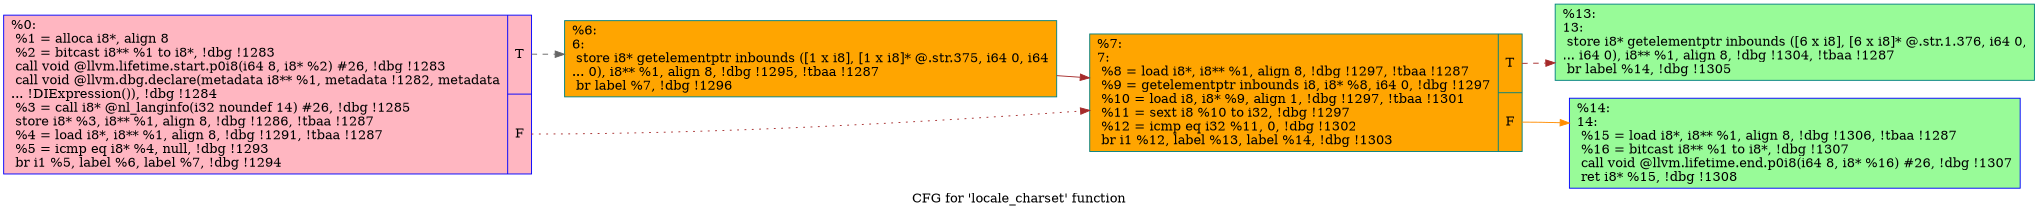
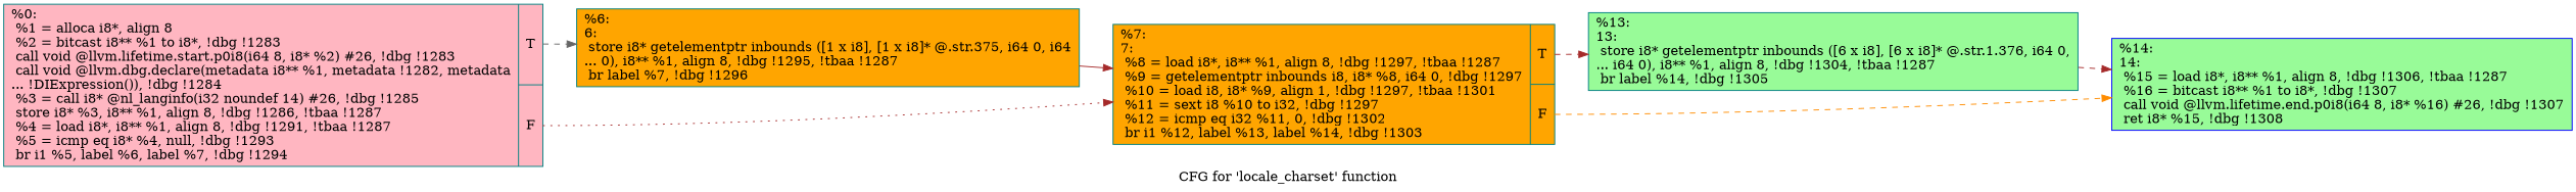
  digraph {
    label="CFG for 'locale_charset' function"
    rankdir=LR
    node [color=teal fillcolor=orange shape=record style=filled]
    edge [color=brown style=dashed]
-   n1 [color=blue fillcolor=lightpink label="{%0:\l  %1 = alloca i8*, align 8\l  %2 = bitcast i8** %1 to i8*, !dbg !1283\l  call void @llvm.lifetime.start.p0i8(i64 8, i8* %2) #26, !dbg !1283\l  call void @llvm.dbg.declare(metadata i8** %1, metadata !1282, metadata\l... !DIExpression()), !dbg !1284\l  %3 = call i8* @nl_langinfo(i32 noundef 14) #26, !dbg !1285\l  store i8* %3, i8** %1, align 8, !dbg !1286, !tbaa !1287\l  %4 = load i8*, i8** %1, align 8, !dbg !1291, !tbaa !1287\l  %5 = icmp eq i8* %4, null, !dbg !1293\l  br i1 %5, label %6, label %7, !dbg !1294\l|{<s0>T|<s1>F}}"]
+   n1 [fillcolor=lightpink label="{%0:\l  %1 = alloca i8*, align 8\l  %2 = bitcast i8** %1 to i8*, !dbg !1283\l  call void @llvm.lifetime.start.p0i8(i64 8, i8* %2) #26, !dbg !1283\l  call void @llvm.dbg.declare(metadata i8** %1, metadata !1282, metadata\l... !DIExpression()), !dbg !1284\l  %3 = call i8* @nl_langinfo(i32 noundef 14) #26, !dbg !1285\l  store i8* %3, i8** %1, align 8, !dbg !1286, !tbaa !1287\l  %4 = load i8*, i8** %1, align 8, !dbg !1291, !tbaa !1287\l  %5 = icmp eq i8* %4, null, !dbg !1293\l  br i1 %5, label %6, label %7, !dbg !1294\l|{<s0>T|<s1>F}}"]
    n2 [label="{%6:\l6:                                                \l  store i8* getelementptr inbounds ([1 x i8], [1 x i8]* @.str.375, i64 0, i64\l... 0), i8** %1, align 8, !dbg !1295, !tbaa !1287\l  br label %7, !dbg !1296\l}"]
    n3 [label="{%7:\l7:                                                \l  %8 = load i8*, i8** %1, align 8, !dbg !1297, !tbaa !1287\l  %9 = getelementptr inbounds i8, i8* %8, i64 0, !dbg !1297\l  %10 = load i8, i8* %9, align 1, !dbg !1297, !tbaa !1301\l  %11 = sext i8 %10 to i32, !dbg !1297\l  %12 = icmp eq i32 %11, 0, !dbg !1302\l  br i1 %12, label %13, label %14, !dbg !1303\l|{<s0>T|<s1>F}}"]
    n4 [fillcolor=palegreen label="{%13:\l13:                                               \l  store i8* getelementptr inbounds ([6 x i8], [6 x i8]* @.str.1.376, i64 0,\l... i64 0), i8** %1, align 8, !dbg !1304, !tbaa !1287\l  br label %14, !dbg !1305\l}"]
    n5 [color=blue fillcolor=palegreen label="{%14:\l14:                                               \l  %15 = load i8*, i8** %1, align 8, !dbg !1306, !tbaa !1287\l  %16 = bitcast i8** %1 to i8*, !dbg !1307\l  call void @llvm.lifetime.end.p0i8(i64 8, i8* %16) #26, !dbg !1307\l  ret i8* %15, !dbg !1308\l}"]
    n1 -> n2 [color=gray40 tailport=s0]
    n1 -> n3 [style=dotted tailport=s1]
    n2 -> n3 [style=solid]
    n3 -> n4 [tailport=s0]
-   n3 -> n5 [color=darkorange style=solid tailport=s1]
+   n3 -> n5 [color=darkorange tailport=s1]
+   n4 -> n5
  }
